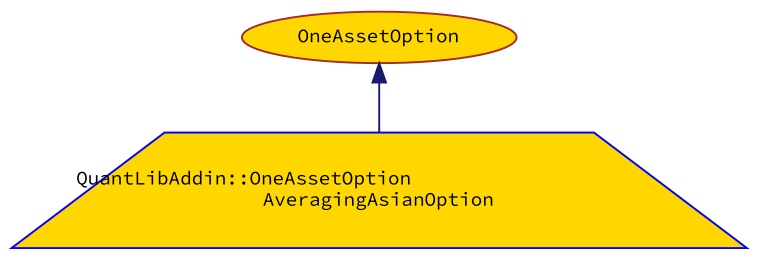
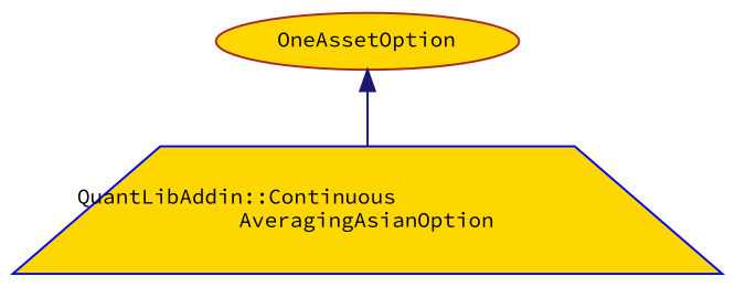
  digraph {
    fontname="Source Code Pro"
    node [fillcolor=gold fontname="Source Code Pro" fontsize=10 style=filled]
-   n1 [color=blue fontcolor=black height=0.2 label="QuantLibAddin::OneAssetOption\lAveragingAsianOption" shape=trapezium width=0.4]
+   n1 [color=blue fontcolor=black height=0.2 label="QuantLibAddin::Continuous\lAveragingAsianOption" shape=trapezium width=0.4]
    n2 [color=brown height=0.2 label=OneAssetOption shape=ellipse width=0.4]
    n2 -> n1 [color=midnightblue dir=back fontname="Source Code Pro" fontsize=10 labelfontname=Helvetica labelfontsize=10 style=solid]
  }
